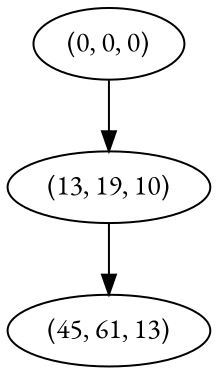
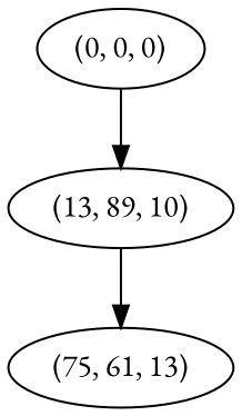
  digraph {
    fontname="EB Garamond"
    node [fontname="EB Garamond"]
    edge [fontname="EB Garamond"]
    "(0, 0, 0)"
-   "(13, 19, 10)"
-   "(45, 61, 13)"
+   "(13, 19, 10)" [label="(13, 89, 10)"]
+   "(45, 61, 13)" [label="(75, 61, 13)"]
    "(0, 0, 0)" -> "(13, 19, 10)"
    "(13, 19, 10)" -> "(45, 61, 13)"
  }
